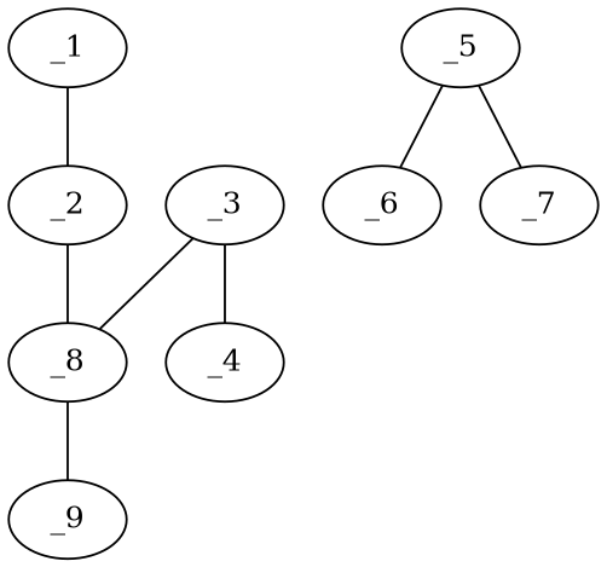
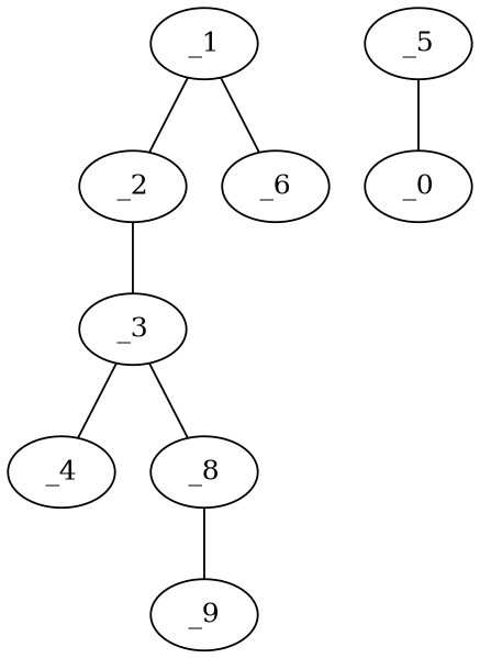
  graph {
    node [charge=0 chem=1 symbol="C  "]
    edge [valence=1]
    _1 [x=6.2807 y=-0.9207]
    _2 [chem=2 symbol="O  " x=6.5395 y=0.0453]
    _6 [chem=2 symbol="O  " x=6.7807 y=-1.7867]
    _3 [x=4.7075 y=0.8041]
    _5 [x=4.4487 y=-0.1618]
-   _7 [x=2.9135 y=-1.405]
+   _7 [x=2.9135 y=-1.405 label=_0]
    _4 [x=3.9709 y=1.7867]
    _8 [x=2.1045 y=-0.0037]
    _9 [x=2 y=-0.9983]
    _1 -- _2
-   _5 -- _6 [valence=2]
-   _2 -- _8
+   _1 -- _6 [valence=2]
+   _2 -- _3
    _3 -- _4
    _3 -- _8
    _5 -- _7
    _8 -- _9 [valence=2]
  }
